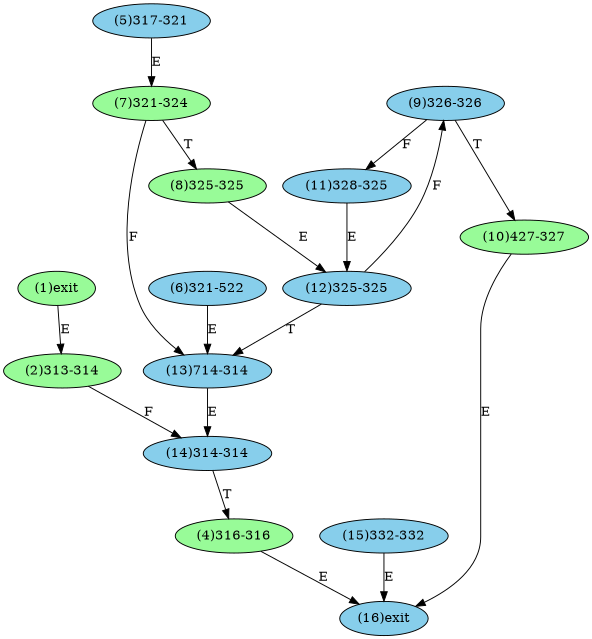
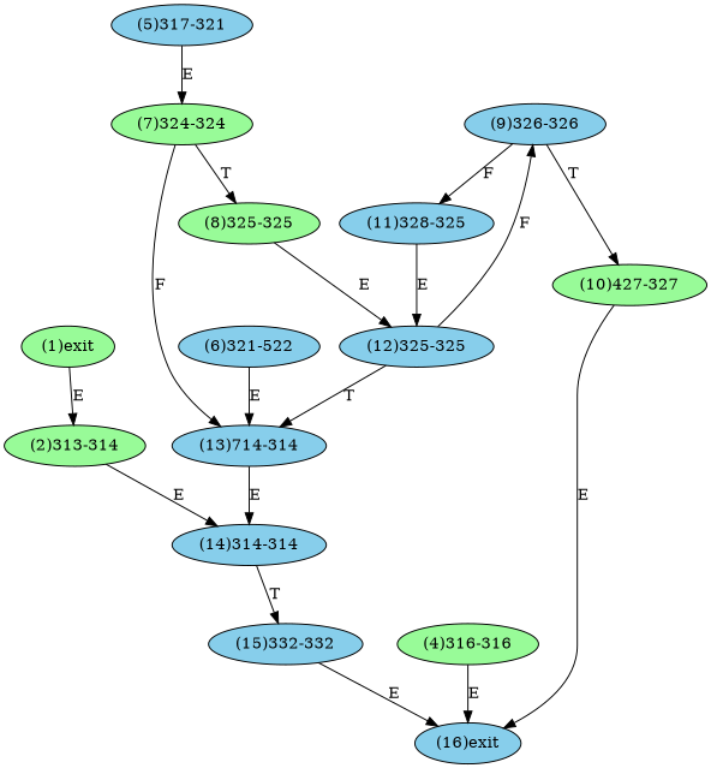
  digraph {
    node [fillcolor=skyblue style=filled]
    n1 [fillcolor=palegreen label="(1)exit"]
    n2 [fillcolor=palegreen label="(2)313-314"]
    n3 [label="(14)314-314"]
    n4 [label="(15)332-332"]
    n5 [fillcolor=palegreen label="(4)316-316"]
    n6 [label="(16)exit"]
    n7 [label="(5)317-321"]
-   n8 [fillcolor=palegreen label="(7)321-324"]
+   n8 [fillcolor=palegreen label="(7)324-324"]
    n9 [label="(13)714-314"]
    n10 [fillcolor=palegreen label="(8)325-325"]
    n11 [label="(6)321-522"]
    n12 [label="(12)325-325"]
    n13 [label="(9)326-326"]
    n14 [fillcolor=palegreen label="(10)427-327"]
    n15 [label="(11)328-325"]
    n1 -> n2 [label=E]
-   n2 -> n3 [label=F]
-   n3 -> n5 [label=T]
+   n2 -> n3 [label=E]
+   n3 -> n4 [label=T]
    n4 -> n6 [label=E]
    n5 -> n6 [label=E]
    n7 -> n8 [label=E]
    n8 -> n9 [label=F]
    n8 -> n10 [label=T]
    n9 -> n3 [label=E]
    n10 -> n12 [label=E]
    n11 -> n9 [label=E]
    n12 -> n9 [label=T]
    n12 -> n13 [label=F]
    n13 -> n14 [label=T]
    n13 -> n15 [label=F]
    n14 -> n6 [label=E]
    n15 -> n12 [label=E]
  }
